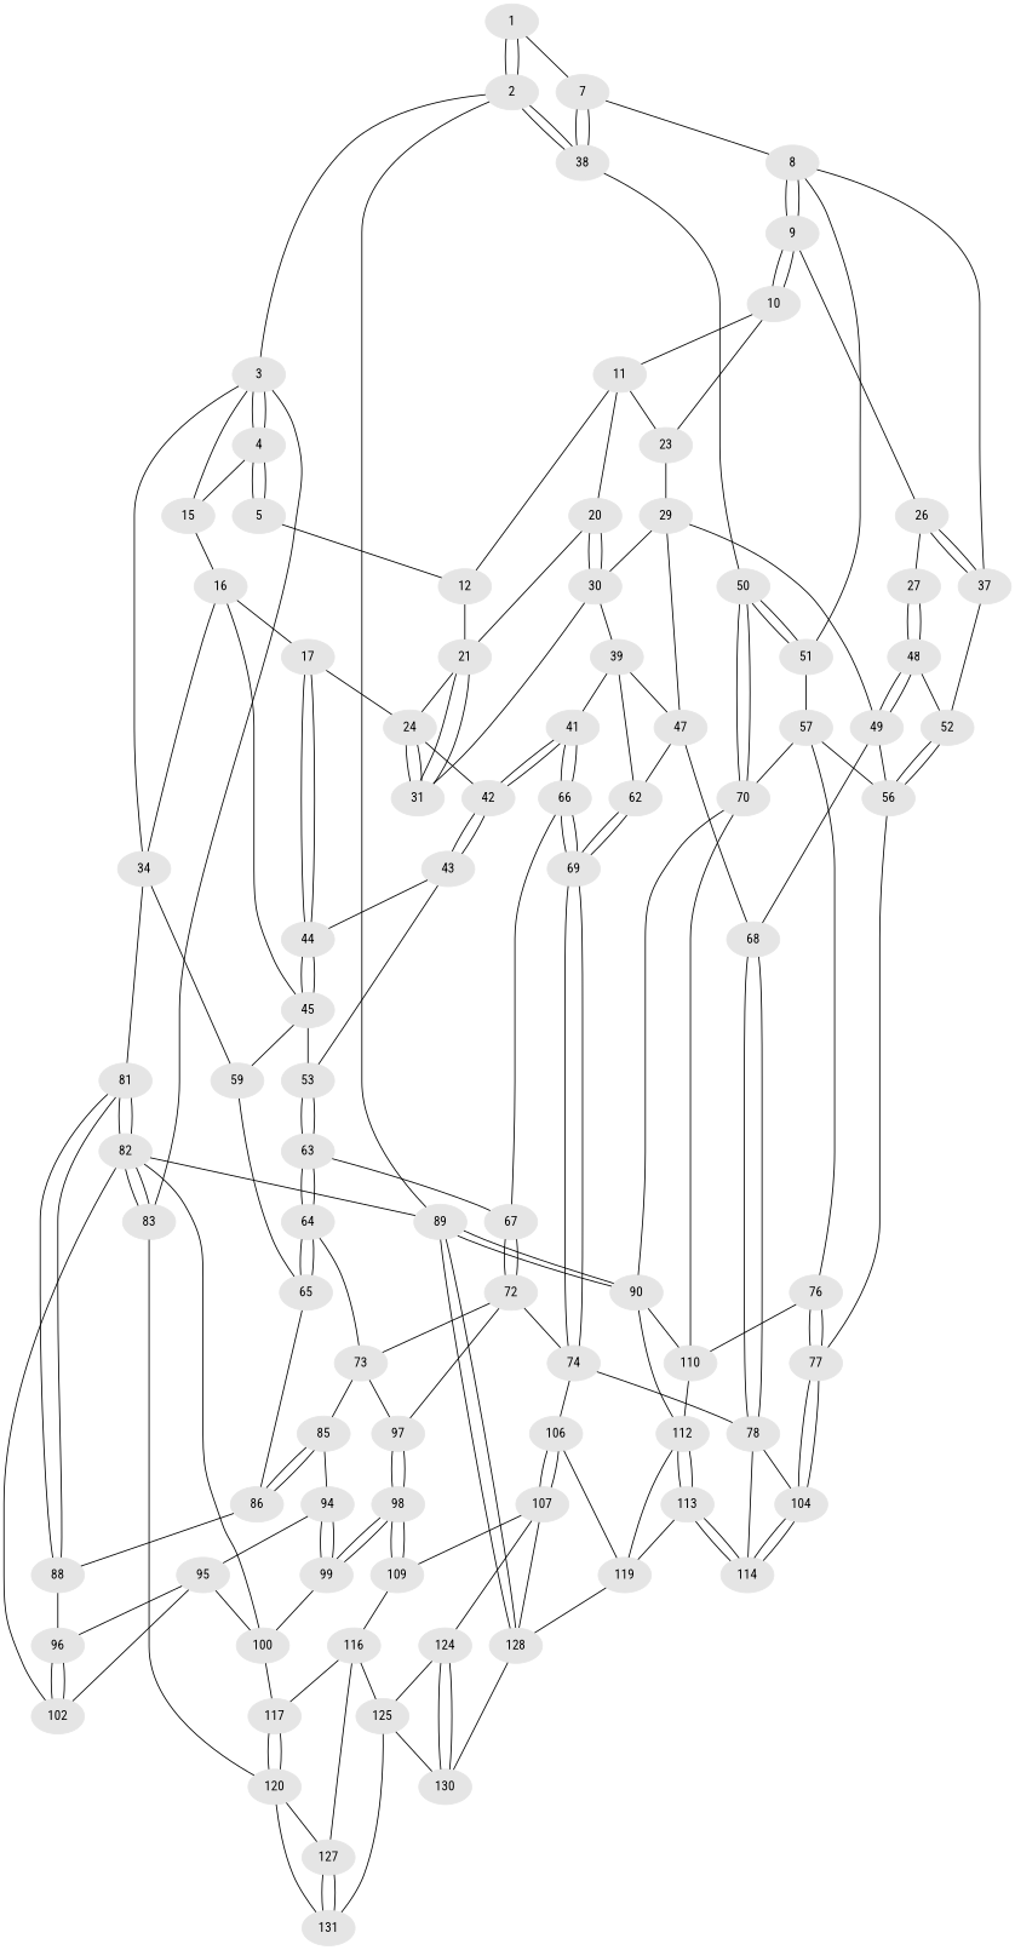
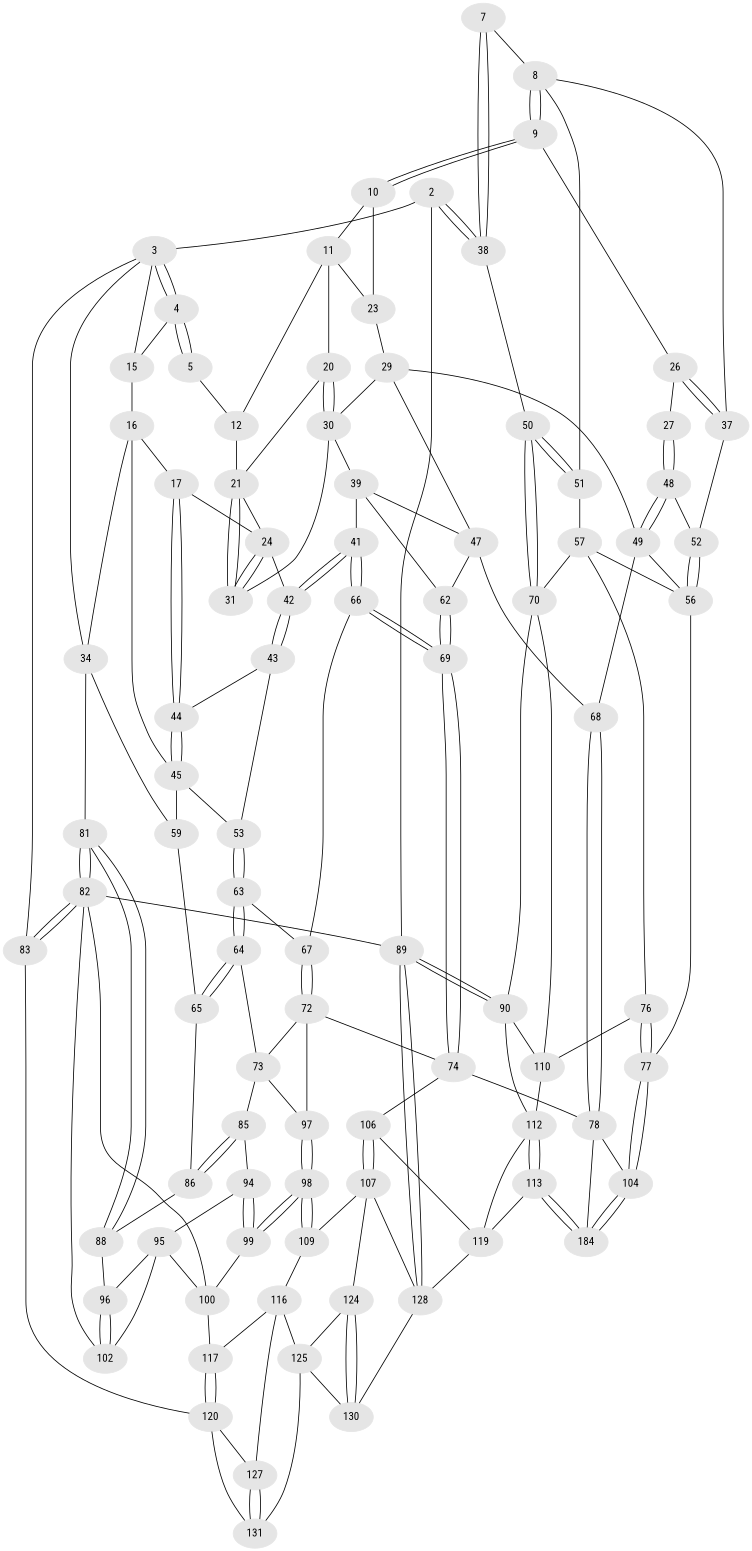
  graph {
    fontname="Roboto Condensed"
    node [color=gray90 fontname="Roboto Condensed" style=filled]
    edge [fontname="Roboto Condensed"]
-   1
    2
    7
    3 [super="+35"]
    38
    89
    8 [super="+36"]
    4
    15
    34 [super="+60"]
    83
    50
    90 [super="+91"]
    128 [super="+129"]
    5 [super="+6"]
    16 [super="+33"]
    59
    81
    120 [super="+121"]
    12 [super="+13"]
    21 [super="+22"]
    9
    37
    51
    10
    26
    52
    n28 [label=57 super="+71"]
    11 [super="+19"]
    23 [super="+28"]
    27
    20
    29 [super="+46"]
    30 [super="+32"]
    24 [super="+25"]
    31
    17 [super="+18"]
    44
    45 [super="+54"]
    53
    42
    39 [super="+40"]
    48
    47 [super="+61"]
    49 [super="+58"]
    43
    62
    68
    56 [super="+57"]
    41
    65
    82 [super="+103"]
    88 [super="+93"]
    70 [super="+92"]
    66
    69
    67
    63
    78 [super="+79"]
    77
    110 [super="+111"]
    76
    64
    104 [super="+105"]
    86 [super="+87"]
    74 [super="+80"]
    73 [super="+84"]
    72 [super="+75"]
    97
    85
-   114 [super="+118"]
+   114 [super="+118" label=184]
    106
    112 [super="+122"]
    98
    94
    107 [super="+108"]
    119 [super="+123"]
    100 [super="+115"]
    102
    96
    117
    127
    131
    95 [super="+101"]
    99
    130
    113
    109
    116 [super="+126"]
    124
    125 [super="+132"]
-   1 -- 2
-   1 -- 2
-   1 -- 7
    2 -- 3
    2 -- 38
    2 -- 38
    2 -- 89
    7 -- 38
    7 -- 38
    7 -- 8
    3 -- 4
    3 -- 4
    3 -- 15
    3 -- 34
    3 -- 83
    38 -- 50
    89 -- 90
    89 -- 90
    89 -- 128
    89 -- 128
    8 -- 9
    8 -- 9
    8 -- 37
    8 -- 51
    4 -- 15
    4 -- 5
    4 -- 5
    15 -- 16
    34 -- 59
    34 -- 81
    83 -- 120
    50 -- 51
    50 -- 51
    50 -- 70
    50 -- 70
    90 -- 110
    90 -- 112
    128 -- 130
    5 -- 12
    16 -- 34
    16 -- 17
    16 -- 45
    59 -- 65
    81 -- 82
    81 -- 82
    81 -- 88
    81 -- 88
    120 -- 127
    120 -- 131
    12 -- 21
    21 -- 24
    21 -- 31
    21 -- 31
    9 -- 10
    9 -- 10
    9 -- 26
    37 -- 52
    51 -- n28
    10 -- 11
    10 -- 23
    26 -- 37
    26 -- 37
    26 -- 27
    52 -- 56
    52 -- 56
    n28 -- 56
    n28 -- 70
    n28 -- 76
    11 -- 12
    11 -- 23
    11 -- 20
    23 -- 29
    27 -- 48
    27 -- 48
    20 -- 21
    20 -- 30
    20 -- 30
    29 -- 30
    29 -- 47
    29 -- 49
    30 -- 31
    30 -- 39
    24 -- 31
    24 -- 31
    24 -- 42
    17 -- 24
    17 -- 44
    17 -- 44
    44 -- 45
    44 -- 45
    45 -- 59
    45 -- 53
    53 -- 63
    53 -- 63
    42 -- 43
    42 -- 43
    39 -- 47
    39 -- 62
    39 -- 41
    48 -- 52
    48 -- 49
    48 -- 49
    47 -- 62
    47 -- 68
    49 -- 68
    49 -- 56
    43 -- 44
    43 -- 53
    62 -- 69
    62 -- 69
    68 -- 78
    68 -- 78
    56 -- 77
    41 -- 42
    41 -- 42
    41 -- 66
    41 -- 66
    65 -- 86
    82 -- 89
    82 -- 83
    82 -- 83
    82 -- 100
    82 -- 102
    88 -- 96
    70 -- 90
    70 -- 110
    66 -- 69
    66 -- 69
    66 -- 67
    69 -- 74
    69 -- 74
    67 -- 72
    67 -- 72
    63 -- 67
    63 -- 64
    63 -- 64
    78 -- 104
    78 -- 114
    77 -- 104
    77 -- 104
    110 -- 112
    76 -- 77
    76 -- 77
    76 -- 110
    64 -- 65
    64 -- 65
    64 -- 73
    104 -- 114
    104 -- 114
    86 -- 88
    74 -- 78
    74 -- 106
    73 -- 97
    73 -- 85
    72 -- 74
    72 -- 73
    72 -- 97
    97 -- 98
    97 -- 98
    85 -- 86
    85 -- 86
    85 -- 94
    106 -- 107
    106 -- 107
    106 -- 119
    112 -- 119
    112 -- 113
    112 -- 113
    98 -- 99
    98 -- 99
    98 -- 109
    98 -- 109
    94 -- 95
    94 -- 99
    94 -- 99
    107 -- 128
    107 -- 109
    107 -- 124
    119 -- 128
    100 -- 117
    96 -- 102
    96 -- 102
    117 -- 120
    117 -- 120
    127 -- 131
    127 -- 131
    95 -- 100
    95 -- 102
    95 -- 96
    99 -- 100
    113 -- 114
    113 -- 114
    113 -- 119
    109 -- 116
    116 -- 117
    116 -- 127
    116 -- 125
    124 -- 130
    124 -- 130
    124 -- 125
    125 -- 131
    125 -- 130
  }
